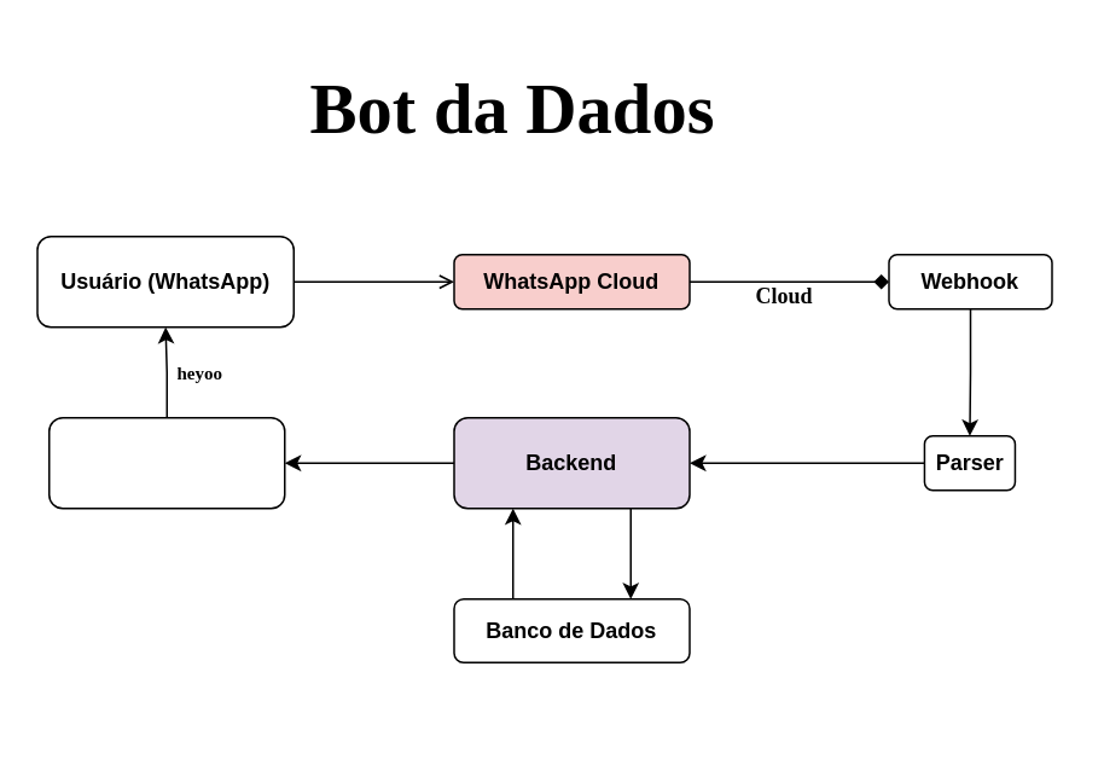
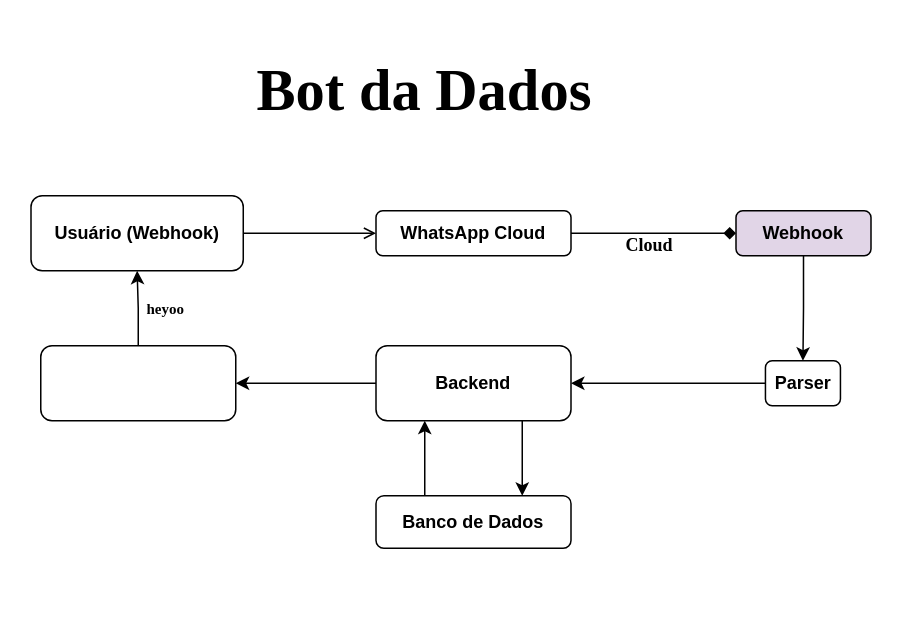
  <mxCell id="0" />
  <mxCell id="1" parent="0" />
  <mxCell id="2" value="" style="shape=image;verticalLabelPosition=bottom;labelBackgroundColor=default;verticalAlign=top;aspect=fixed;imageAspect=0;image=https://static.vecteezy.com/system/resources/previews/019/879/202/non_2x/sack-of-money-on-transparent-background-free-png.png;" parent="1" vertex="1"><mxGeometry x="376.62" y="20" width="115.38" height="70" as="geometry" /></mxCell>
  <mxCell id="3" value="&lt;b&gt;&lt;font style=&quot;font-size: 39px;&quot; face=&quot;Garamond&quot;&gt;Bot da Dados&lt;/font&gt;&lt;/b&gt;" style="text;html=1;align=center;verticalAlign=middle;resizable=0;points=[];autosize=1;strokeColor=none;fillColor=none;" parent="1" vertex="1"><mxGeometry x="161.51" y="30" width="240" height="60" as="geometry" /></mxCell>
  <mxCell id="4" style="edgeStyle=orthogonalEdgeStyle;rounded=0;orthogonalLoop=1;jettySize=auto;html=1;exitX=1;exitY=0.5;exitDx=0;exitDy=0;entryX=0;entryY=0.5;entryDx=0;entryDy=0;endArrow=open;" parent="1" source="5" target="8" edge="1"><mxGeometry relative="1" as="geometry" /></mxCell>
- <mxCell id="5" value="&lt;b&gt;&amp;nbsp;Usuário (WhatsApp)&amp;nbsp;&lt;/b&gt;" style="rounded=1;whiteSpace=wrap;html=1;" parent="1" vertex="1"><mxGeometry x="20" y="130" width="141.51" height="50" as="geometry" /></mxCell>
+ <mxCell id="5" value="&lt;b&gt;&amp;nbsp;Usuário (Webhook)&amp;nbsp;&lt;/b&gt;" style="rounded=1;whiteSpace=wrap;html=1;" parent="1" vertex="1"><mxGeometry x="20" y="130" width="141.51" height="50" as="geometry" /></mxCell>
  <mxCell id="6" value="" style="shape=image;verticalLabelPosition=bottom;labelBackgroundColor=default;verticalAlign=top;aspect=fixed;imageAspect=0;image=https://png.pngtree.com/png-vector/20221018/ourmid/pngtree-whatsapp-mobile-software-icon-png-image_6315991.png;" parent="1" vertex="1"><mxGeometry x="150" y="98" width="42" height="42" as="geometry" /></mxCell>
  <mxCell id="7" style="edgeStyle=orthogonalEdgeStyle;rounded=0;orthogonalLoop=1;jettySize=auto;html=1;exitX=1;exitY=0.5;exitDx=0;exitDy=0;entryX=0;entryY=0.5;entryDx=0;entryDy=0;endArrow=diamond;" parent="1" source="8" target="10" edge="1"><mxGeometry relative="1" as="geometry" /></mxCell>
- <mxCell id="8" value="&lt;b&gt;WhatsApp Cloud&lt;/b&gt;" style="rounded=1;whiteSpace=wrap;html=1;fillColor=#f8cecc;" parent="1" vertex="1"><mxGeometry x="250" y="140" width="130" height="30" as="geometry" /></mxCell>
+ <mxCell id="8" value="&lt;b&gt;WhatsApp Cloud&lt;/b&gt;" style="rounded=1;whiteSpace=wrap;html=1;" parent="1" vertex="1"><mxGeometry x="250" y="140" width="130" height="30" as="geometry" /></mxCell>
  <mxCell id="9" style="edgeStyle=orthogonalEdgeStyle;rounded=0;orthogonalLoop=1;jettySize=auto;html=1;exitX=0.5;exitY=1;exitDx=0;exitDy=0;entryX=0.5;entryY=0;entryDx=0;entryDy=0;" parent="1" source="10" target="12" edge="1"><mxGeometry relative="1" as="geometry" /></mxCell>
- <mxCell id="10" value="&lt;b&gt;Webhook&lt;/b&gt;" style="rounded=1;whiteSpace=wrap;html=1;" parent="1" vertex="1"><mxGeometry x="490" y="140" width="90" height="30" as="geometry" /></mxCell>
+ <mxCell id="10" value="&lt;b&gt;Webhook&lt;/b&gt;" style="rounded=1;whiteSpace=wrap;html=1;fillColor=#e1d5e7;" parent="1" vertex="1"><mxGeometry x="490" y="140" width="90" height="30" as="geometry" /></mxCell>
  <mxCell id="11" style="edgeStyle=orthogonalEdgeStyle;rounded=0;orthogonalLoop=1;jettySize=auto;html=1;exitX=0;exitY=0.5;exitDx=0;exitDy=0;entryX=1;entryY=0.5;entryDx=0;entryDy=0;" parent="1" source="12" target="15" edge="1"><mxGeometry relative="1" as="geometry" /></mxCell>
  <mxCell id="12" value="&lt;b&gt;Parser&lt;/b&gt;" style="rounded=1;whiteSpace=wrap;html=1;" parent="1" vertex="1"><mxGeometry x="509.63" y="240" width="50" height="30" as="geometry" /></mxCell>
  <mxCell id="13" style="edgeStyle=orthogonalEdgeStyle;rounded=0;orthogonalLoop=1;jettySize=auto;html=1;exitX=0;exitY=0.5;exitDx=0;exitDy=0;entryX=1;entryY=0.5;entryDx=0;entryDy=0;" parent="1" source="15" target="17" edge="1"><mxGeometry relative="1" as="geometry" /></mxCell>
  <mxCell id="14" style="edgeStyle=orthogonalEdgeStyle;rounded=0;orthogonalLoop=1;jettySize=auto;html=1;exitX=0.75;exitY=1;exitDx=0;exitDy=0;entryX=0.75;entryY=0;entryDx=0;entryDy=0;" parent="1" source="15" target="19" edge="1"><mxGeometry relative="1" as="geometry" /></mxCell>
- <mxCell id="15" value="&lt;b&gt;Backend&lt;/b&gt;" style="rounded=1;whiteSpace=wrap;html=1;fillColor=#e1d5e7;" parent="1" vertex="1"><mxGeometry x="250" y="230" width="130" height="50" as="geometry" /></mxCell>
+ <mxCell id="15" value="&lt;b&gt;Backend&lt;/b&gt;" style="rounded=1;whiteSpace=wrap;html=1;" parent="1" vertex="1"><mxGeometry x="250" y="230" width="130" height="50" as="geometry" /></mxCell>
  <mxCell id="16" style="edgeStyle=orthogonalEdgeStyle;rounded=0;orthogonalLoop=1;jettySize=auto;html=1;exitX=0.5;exitY=0;exitDx=0;exitDy=0;entryX=0.5;entryY=1;entryDx=0;entryDy=0;" parent="1" source="17" target="5" edge="1"><mxGeometry relative="1" as="geometry" /></mxCell>
  <mxCell id="17" value="" style="rounded=1;whiteSpace=wrap;html=1;" parent="1" vertex="1"><mxGeometry x="26.51" y="230" width="130" height="50" as="geometry" /></mxCell>
  <mxCell id="18" style="edgeStyle=orthogonalEdgeStyle;rounded=0;orthogonalLoop=1;jettySize=auto;html=1;exitX=0.25;exitY=0;exitDx=0;exitDy=0;entryX=0.25;entryY=1;entryDx=0;entryDy=0;" parent="1" source="19" target="15" edge="1"><mxGeometry relative="1" as="geometry" /></mxCell>
  <mxCell id="19" value="&lt;b&gt;Banco de Dados&lt;/b&gt;" style="rounded=1;whiteSpace=wrap;html=1;" parent="1" vertex="1"><mxGeometry x="250" y="330" width="130" height="35" as="geometry" /></mxCell>
  <mxCell id="20" value="" style="shape=image;verticalLabelPosition=bottom;labelBackgroundColor=default;verticalAlign=top;aspect=fixed;imageAspect=0;image=https://cdn-icons-png.flaticon.com/512/6033/6033716.png;" parent="1" vertex="1"><mxGeometry x="359.57" y="115" width="42" height="42" as="geometry" /></mxCell>
  <mxCell id="21" value="" style="shape=image;verticalLabelPosition=bottom;labelBackgroundColor=default;verticalAlign=top;aspect=fixed;imageAspect=0;image=https://images.tpointtech.com/tutorial/regex/images/regex-tutorial.png;" parent="1" vertex="1"><mxGeometry x="547" y="210" width="40" height="40" as="geometry" /></mxCell>
  <mxCell id="22" value="" style="shape=image;verticalLabelPosition=bottom;labelBackgroundColor=default;verticalAlign=top;aspect=fixed;imageAspect=0;image=https://fastapi.tiangolo.com/img/logo-margin/logo-teal.png;" parent="1" vertex="1"><mxGeometry x="492" y="118" width="83.26" height="30" as="geometry" /></mxCell>
  <mxCell id="23" value="" style="shape=image;verticalLabelPosition=bottom;labelBackgroundColor=default;verticalAlign=top;aspect=fixed;imageAspect=0;image=https://logospng.org/download/google-gemini/google-gemini-1024.png;" parent="1" vertex="1"><mxGeometry x="507.63" y="254" width="54" height="54" as="geometry" /></mxCell>
  <mxCell id="24" value="" style="shape=image;verticalLabelPosition=bottom;labelBackgroundColor=default;verticalAlign=top;aspect=fixed;imageAspect=0;image=https://raw.githubusercontent.com/msiemens/tinydb/master/artwork/logo.png;" parent="1" vertex="1"><mxGeometry x="278.7" y="380" width="72.61" height="20" as="geometry" /></mxCell>
  <mxCell id="25" value="" style="shape=image;verticalLabelPosition=bottom;labelBackgroundColor=default;verticalAlign=top;aspect=fixed;imageAspect=0;image=https://upload.wikimedia.org/wikipedia/commons/thumb/c/c3/Python-logo-notext.svg/1869px-Python-logo-notext.svg.png;" parent="1" vertex="1"><mxGeometry x="340" y="202.5" width="50.14" height="55" as="geometry" /></mxCell>
  <mxCell id="26" value="" style="shape=image;verticalLabelPosition=bottom;labelBackgroundColor=default;verticalAlign=top;aspect=fixed;imageAspect=0;image=https://logospng.org/download/google-gemini/google-gemini-1024.png;" parent="1" vertex="1"><mxGeometry x="40" y="200" width="111.51" height="111.51" as="geometry" /></mxCell>
  <mxCell id="27" value="&lt;b&gt;&lt;font face=&quot;Times New Roman&quot; style=&quot;font-size: 10px;&quot;&gt;heyoo&lt;/font&gt;&lt;/b&gt;" style="text;html=1;align=center;verticalAlign=middle;whiteSpace=wrap;rounded=0;" parent="1" vertex="1"><mxGeometry x="80" y="190" width="60" height="30" as="geometry" /></mxCell>
  <mxCell id="28" value="&lt;font face=&quot;Times New Roman&quot;&gt;&lt;b&gt;Cloud&lt;/b&gt;&lt;/font&gt;" style="text;html=1;align=center;verticalAlign=middle;resizable=0;points=[];autosize=1;strokeColor=none;fillColor=none;" vertex="1" parent="1"><mxGeometry x="401.51" y="148" width="60" height="30" as="geometry" /></mxCell>
